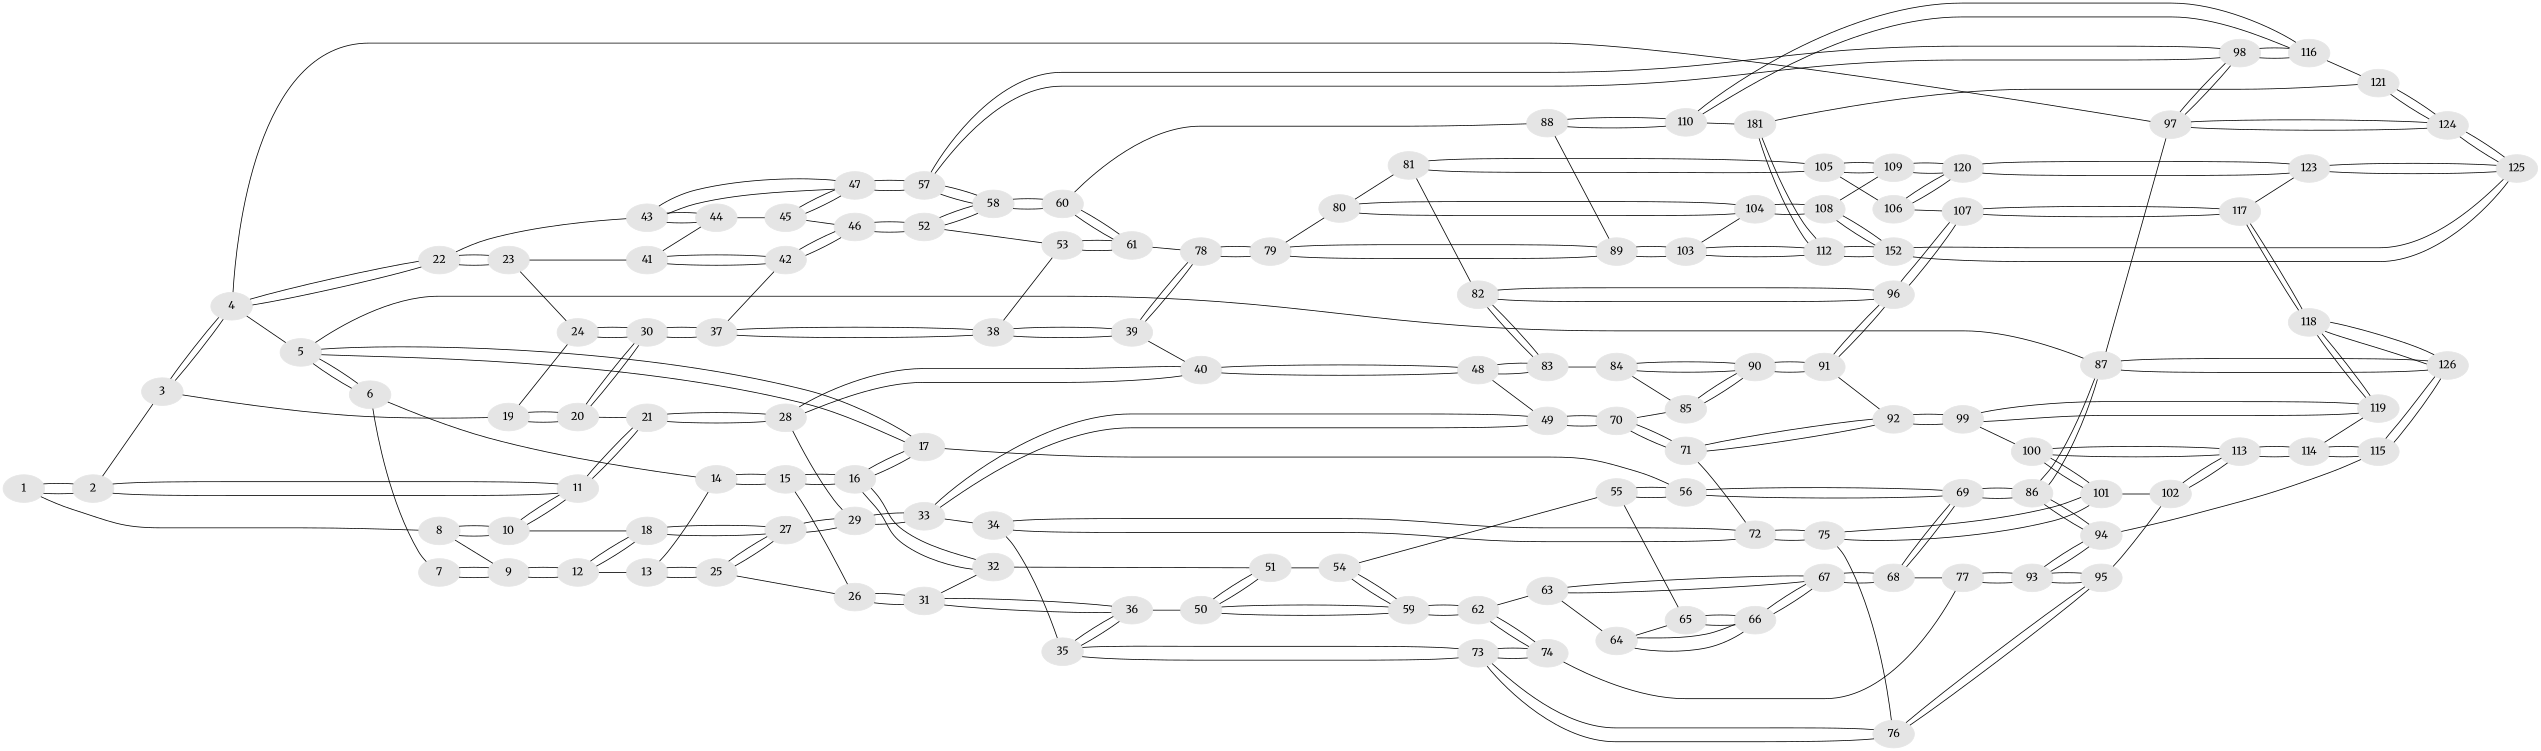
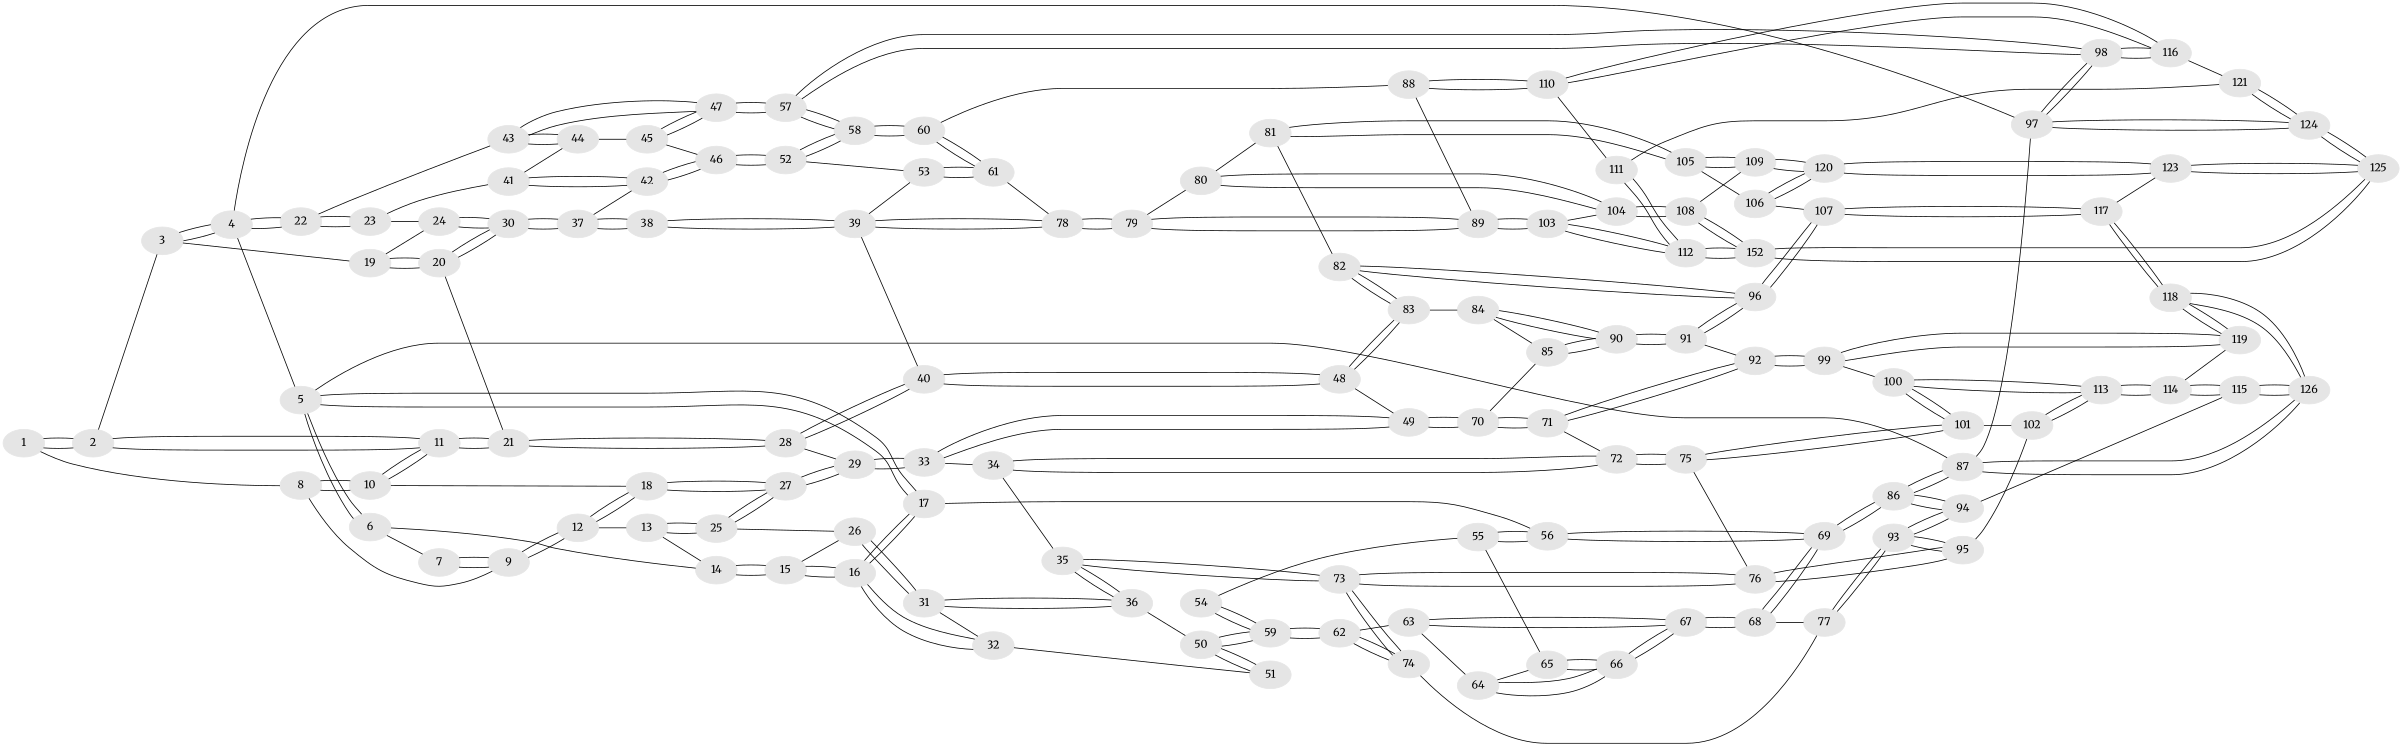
  graph {
    fontname=Merriweather
    rankdir=LR
    node [color=gray90 fontname=Merriweather style=filled]
    edge [fontname=Merriweather]
    1
    2
    8
    3
    11
    9
    10
    4
    19
    21
    5
    22
    97
    20
    24
    6
    17
    87
    23
    43
    98
    124
    7
    14
    56
    126
    15
    12
    18
    13
    27
    28
    25
    26
    16
    32
    31
    51
    69
    29
    30
    37
    40
    41
    44
    47
    42
    36
    33
    48
    34
    49
    38
    50
    54
    35
    72
    70
    73
    75
    74
    76
    59
    39
    53
    46
    78
    61
    79
    83
    45
    52
    57
    58
    84
    71
    85
    62
    55
    60
    65
    66
    86
    116
    88
    63
    89
    110
    64
    67
    77
    68
    93
    94
    92
    90
    99
    101
    95
    102
    80
    81
    104
    103
    82
    105
    108
    96
    106
    109
    107
    91
    115
-   111 [label=181]
+   111
    112
    100
    119
    113
    117
    125
    121
    114
    n123 [label=152]
    120
    123
    118
    1 -- 2
    1 -- 2
    1 -- 8
    2 -- 3
    2 -- 11
    2 -- 11
    8 -- 9
    8 -- 10
    8 -- 10
    3 -- 4
    3 -- 4
    3 -- 19
    11 -- 21
    11 -- 21
    9 -- 12
    9 -- 12
    10 -- 11
    10 -- 11
    10 -- 18
    4 -- 5
    4 -- 22
    4 -- 22
    4 -- 97
    19 -- 20
    19 -- 20
    19 -- 24
    21 -- 28
    21 -- 28
    5 -- 6
    5 -- 6
    5 -- 17
    5 -- 17
    5 -- 87
    22 -- 23
    22 -- 23
    22 -- 43
    97 -- 98
    97 -- 98
    97 -- 124
    97 -- 124
    20 -- 21
    20 -- 30
    20 -- 30
    24 -- 30
    24 -- 30
    6 -- 7
    6 -- 14
    17 -- 56
    87 -- 97
    87 -- 126
    87 -- 126
    23 -- 24
    23 -- 41
    43 -- 44
    43 -- 44
    43 -- 47
    43 -- 47
    98 -- 116
    98 -- 116
    124 -- 125
    124 -- 125
    7 -- 9
    7 -- 9
    14 -- 15
    14 -- 15
    56 -- 69
    56 -- 69
    15 -- 26
    15 -- 16
    15 -- 16
    12 -- 18
    12 -- 18
    12 -- 13
    18 -- 27
    18 -- 27
    13 -- 14
    13 -- 25
    13 -- 25
    27 -- 29
    27 -- 29
    28 -- 29
    28 -- 40
    28 -- 40
    25 -- 27
    25 -- 27
    25 -- 26
    26 -- 31
    26 -- 31
    16 -- 17
    16 -- 17
    16 -- 32
    16 -- 32
    32 -- 51
    31 -- 32
    31 -- 36
    31 -- 36
-   51 -- 54
    69 -- 86
    69 -- 86
    29 -- 33
    29 -- 33
    30 -- 37
    30 -- 37
    37 -- 42
    37 -- 38
    37 -- 38
    40 -- 48
    40 -- 48
    41 -- 44
    41 -- 42
    41 -- 42
    44 -- 45
    47 -- 57
    47 -- 57
    42 -- 46
    42 -- 46
    36 -- 50
    33 -- 34
    33 -- 49
    33 -- 49
    48 -- 49
    48 -- 83
    48 -- 83
    34 -- 35
    34 -- 72
    34 -- 72
    49 -- 70
    49 -- 70
    38 -- 39
    38 -- 39
-   38 -- 53
+   39 -- 53
    50 -- 51
    50 -- 51
    50 -- 59
    50 -- 59
    54 -- 59
    54 -- 59
    54 -- 55
    35 -- 36
    35 -- 36
    35 -- 73
    35 -- 73
    72 -- 75
    72 -- 75
    70 -- 71
    70 -- 71
    70 -- 85
    73 -- 74
    73 -- 74
    73 -- 76
    73 -- 76
    75 -- 76
    75 -- 101
    75 -- 101
    74 -- 77
    76 -- 95
    76 -- 95
    59 -- 62
    59 -- 62
    39 -- 40
    39 -- 78
    39 -- 78
    53 -- 61
    53 -- 61
    46 -- 52
    46 -- 52
    78 -- 79
    78 -- 79
    61 -- 78
    79 -- 89
    79 -- 89
    79 -- 80
    83 -- 84
    45 -- 47
    45 -- 47
    45 -- 46
    52 -- 53
    52 -- 58
    52 -- 58
    57 -- 98
    57 -- 98
    57 -- 58
    57 -- 58
    58 -- 60
    58 -- 60
    84 -- 85
    84 -- 90
    84 -- 90
    71 -- 72
    71 -- 92
    71 -- 92
    85 -- 90
    85 -- 90
    62 -- 74
    62 -- 74
    62 -- 63
    55 -- 56
    55 -- 56
    55 -- 65
    60 -- 61
    60 -- 61
    60 -- 88
    65 -- 66
    65 -- 66
    66 -- 67
    66 -- 67
    86 -- 87
    86 -- 87
    86 -- 94
    86 -- 94
    116 -- 121
    88 -- 89
    88 -- 110
    88 -- 110
    63 -- 64
    63 -- 67
    63 -- 67
    89 -- 103
    89 -- 103
    110 -- 116
    110 -- 116
    110 -- 111
    64 -- 65
    64 -- 66
    64 -- 66
    67 -- 68
    67 -- 68
    77 -- 93
    77 -- 93
    68 -- 69
    68 -- 69
    68 -- 77
    93 -- 94
    93 -- 94
    93 -- 95
    93 -- 95
    94 -- 115
    92 -- 99
    92 -- 99
    90 -- 91
    90 -- 91
    99 -- 100
    99 -- 119
    99 -- 119
    101 -- 102
    95 -- 102
    102 -- 113
    102 -- 113
    80 -- 81
    80 -- 104
    80 -- 104
    81 -- 82
    81 -- 105
    81 -- 105
    104 -- 108
    104 -- 108
    103 -- 104
    103 -- 112
    103 -- 112
    82 -- 83
    82 -- 83
    82 -- 96
    82 -- 96
    105 -- 106
    105 -- 109
    105 -- 109
    108 -- 109
    108 -- n123
    108 -- n123
    96 -- 107
    96 -- 107
    106 -- 107
    106 -- 120
    106 -- 120
    109 -- 120
    109 -- 120
    107 -- 117
    107 -- 117
    91 -- 92
    91 -- 96
    91 -- 96
    115 -- 126
    115 -- 126
    111 -- 112
    111 -- 112
    111 -- 121
    112 -- n123
    112 -- n123
    100 -- 101
    100 -- 101
    100 -- 113
    100 -- 113
    113 -- 114
    113 -- 114
    117 -- 123
    117 -- 118
    117 -- 118
    121 -- 124
    121 -- 124
    114 -- 115
    114 -- 115
    114 -- 119
    n123 -- 125
    n123 -- 125
    120 -- 123
    120 -- 123
    123 -- 125
    123 -- 125
    118 -- 126
    118 -- 126
    118 -- 119
    118 -- 119
  }
